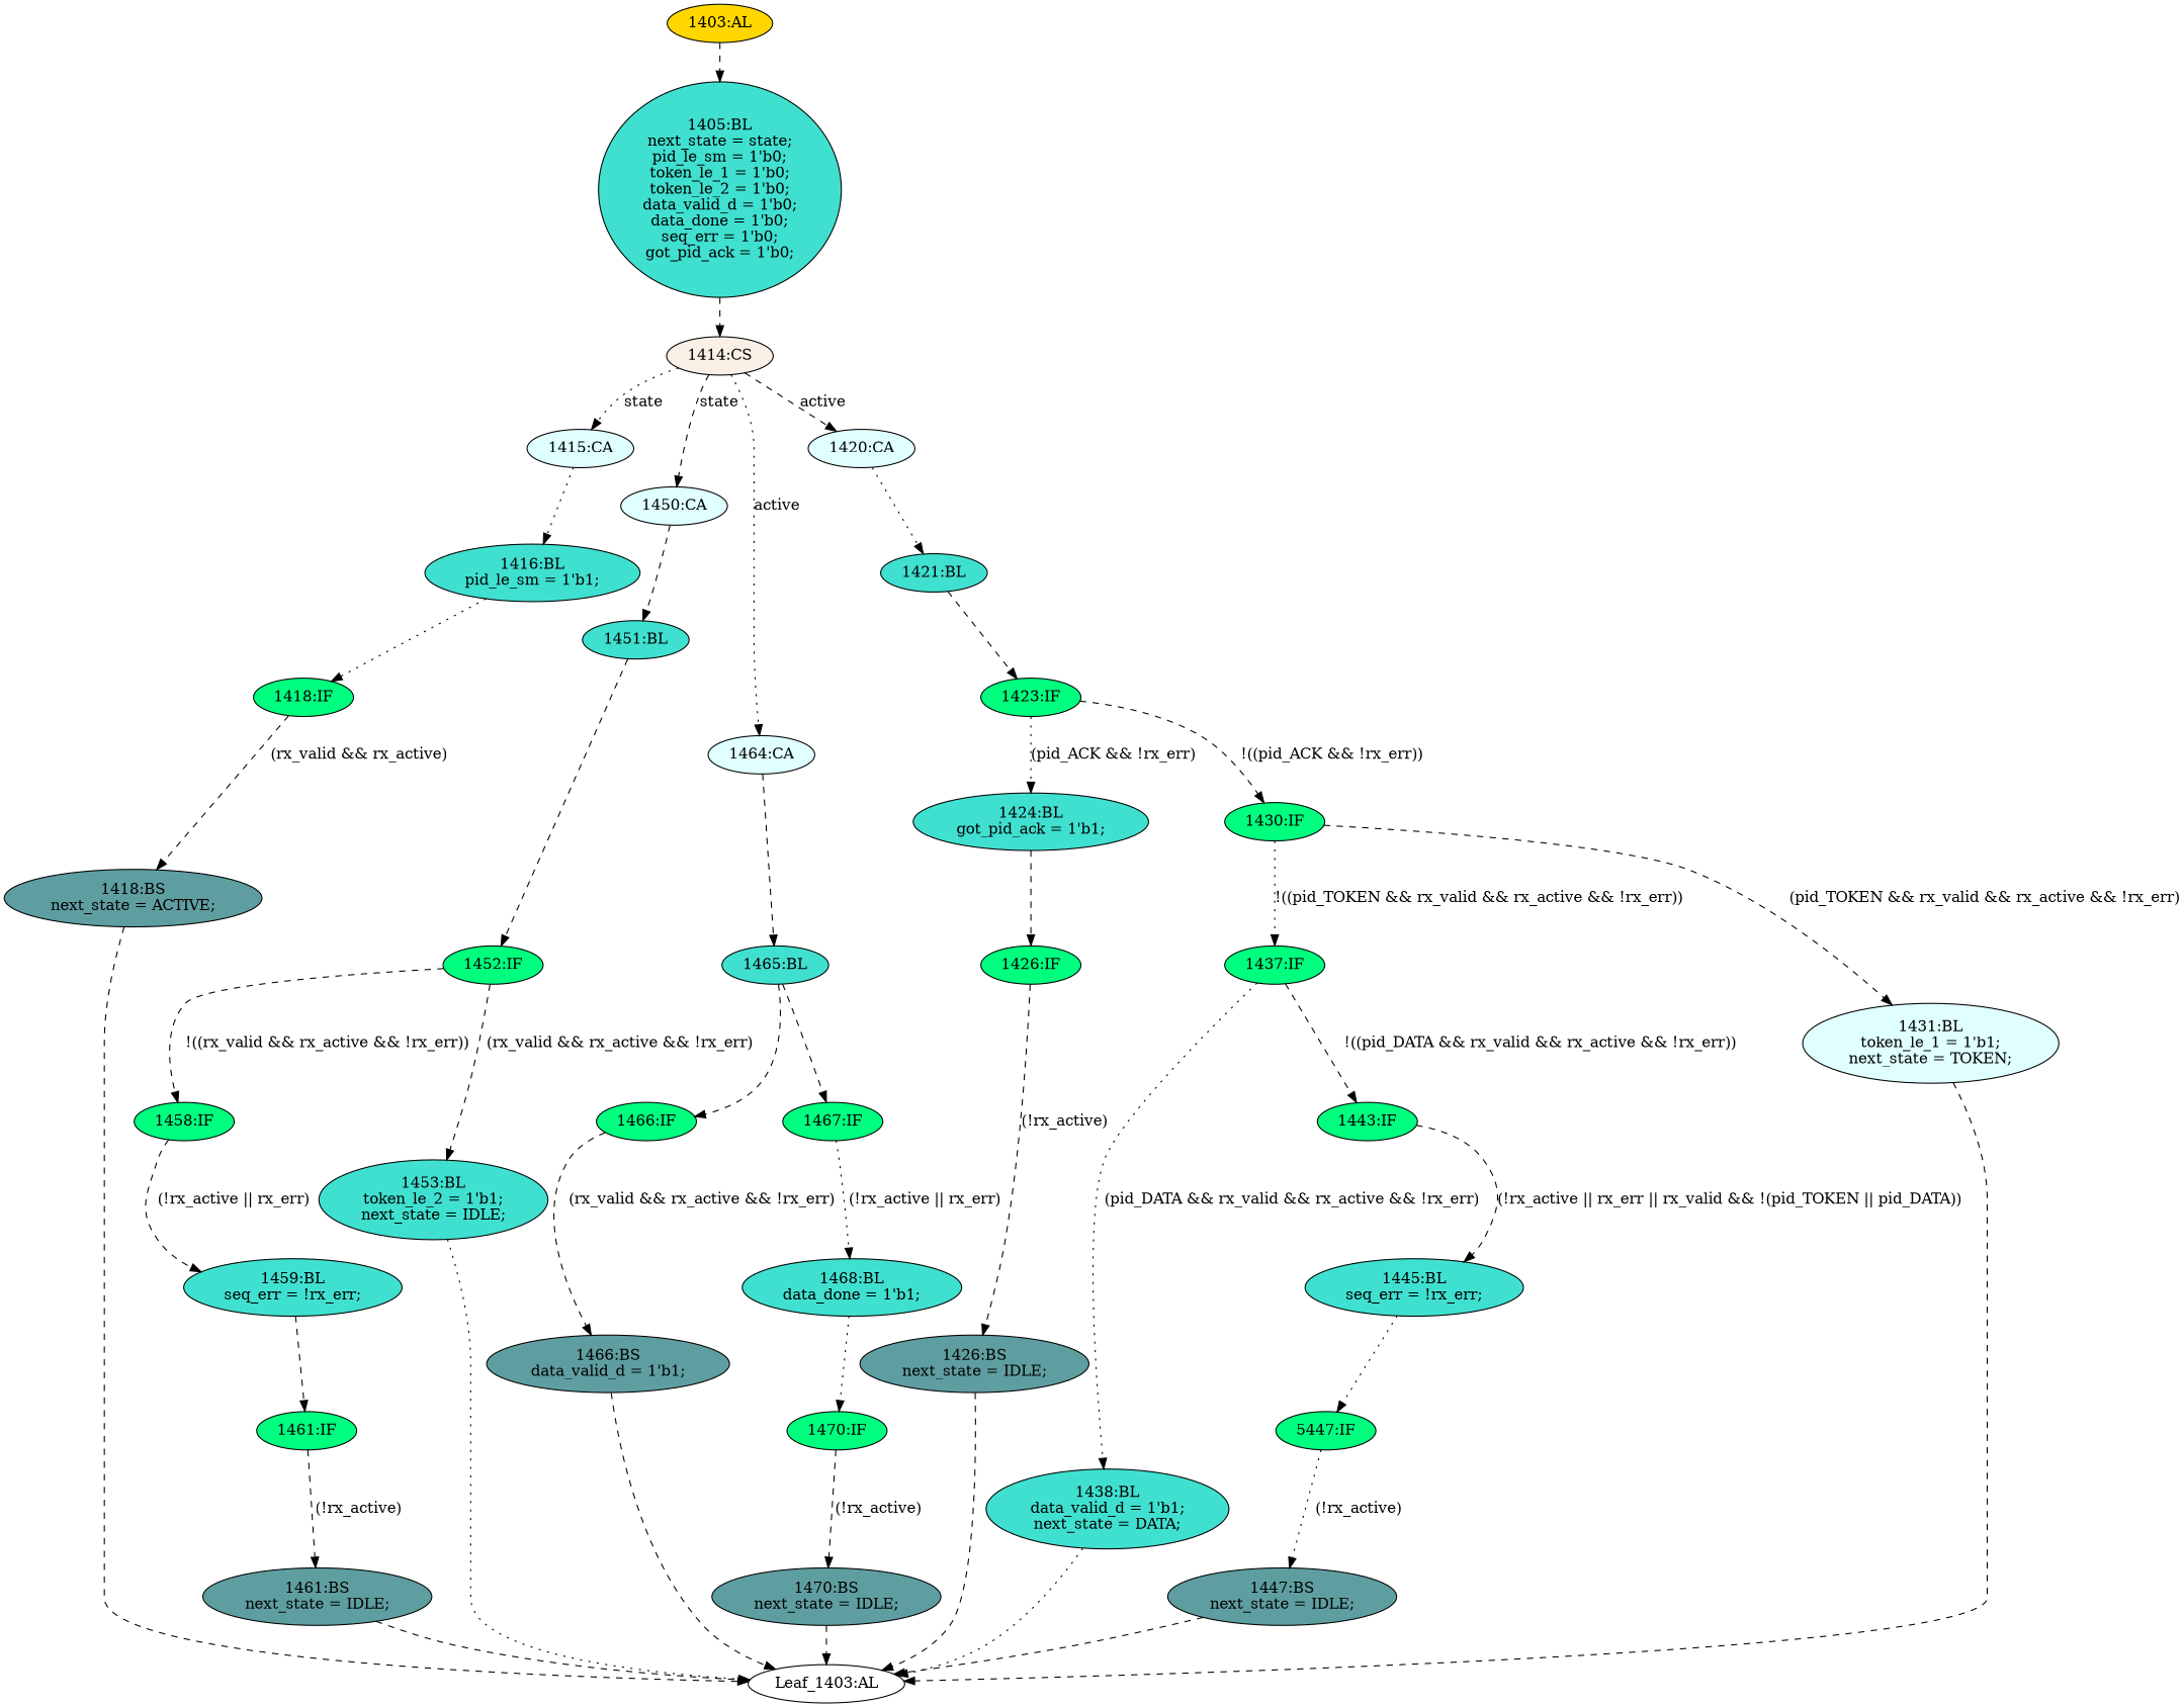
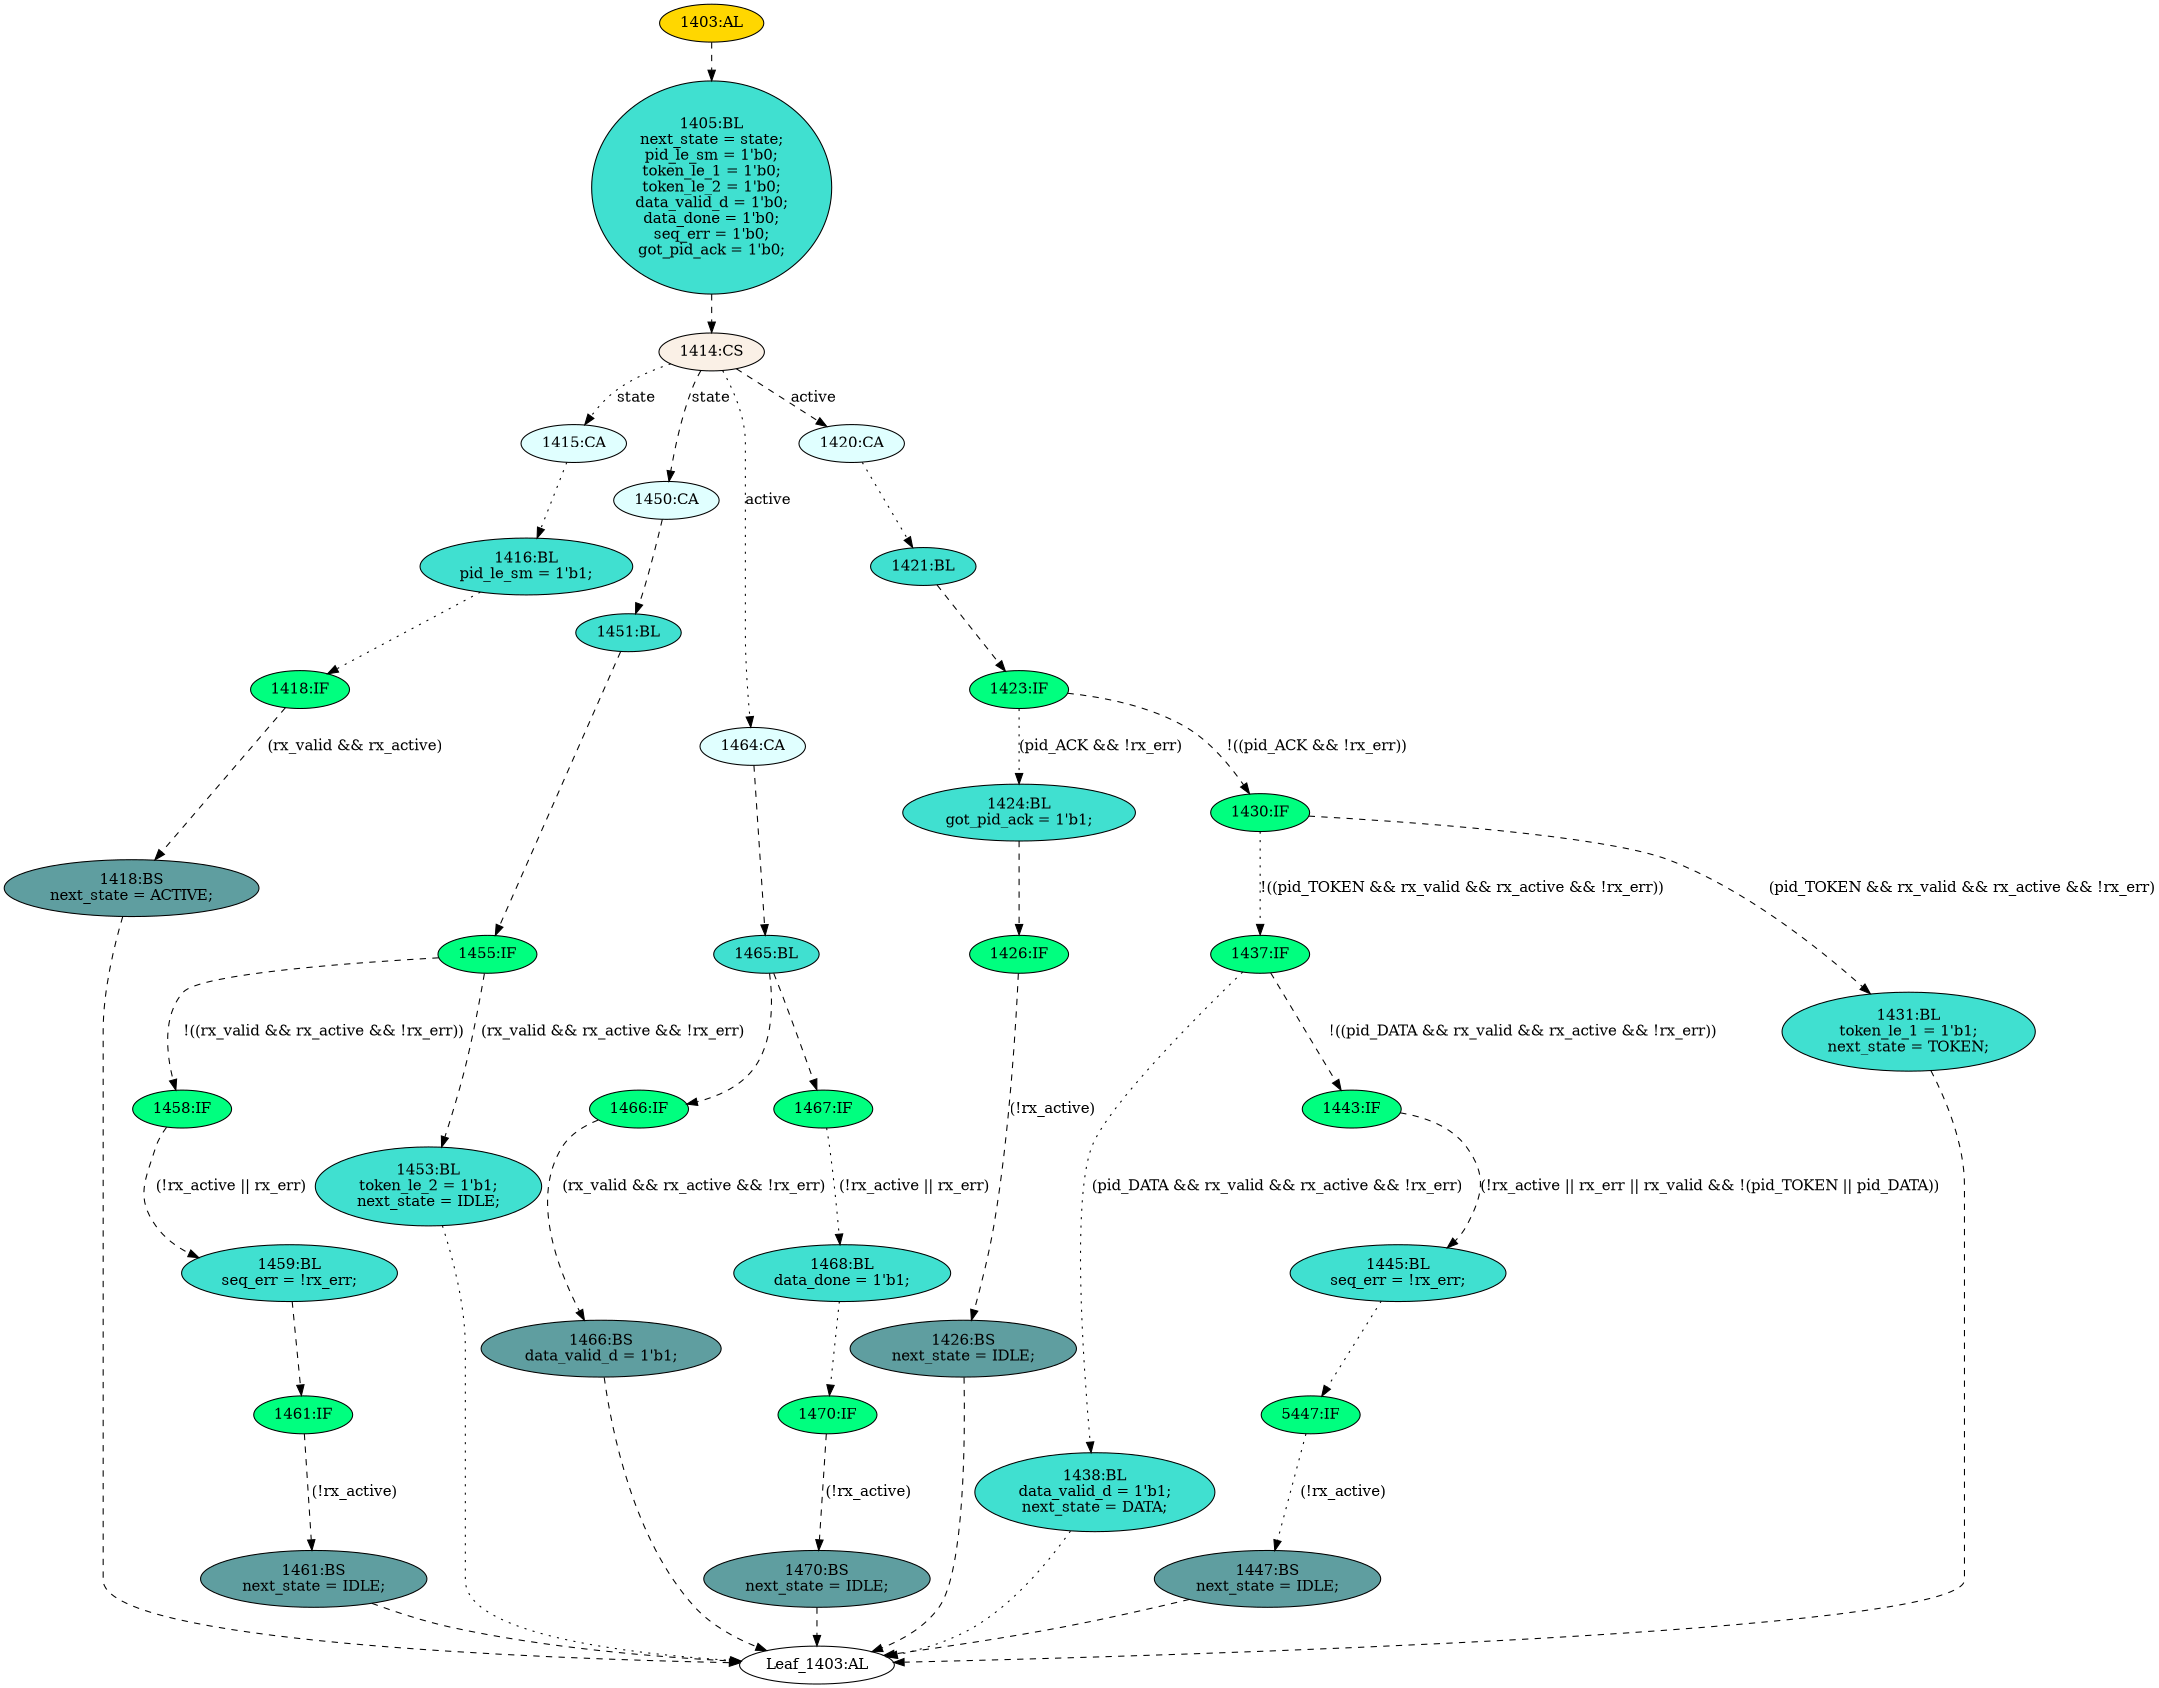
  strict digraph {
    node [fillcolor=springgreen statements="[]" style=filled typ=IfStatement]
    edge [cond="[]" lineno=None style=dashed]
    n1 [ast="<pyverilog.vparser.ast.BlockingSubstitution object at 0x7f0647e57a10>" fillcolor=cadetblue label="1418:BS\nnext_state = ACTIVE;" statements="[<pyverilog.vparser.ast.BlockingSubstitution object at 0x7f0647e57a10>]" typ=BlockingSubstitution]
    n2 [def_var="['got_pid_ack', 'data_done', 'seq_err', 'token_le_1', 'token_le_2', 'pid_le_sm', 'data_valid_d', 'next_state']" label="Leaf_1403:AL" fillcolor="" statements="" style="" typ=""]
    n3 [ast="<pyverilog.vparser.ast.Case object at 0x7f0647df0f10>" fillcolor=lightcyan label="1415:CA" typ=Case]
    n4 [ast="<pyverilog.vparser.ast.Block object at 0x7f0647df0350>" fillcolor=turquoise label="1416:BL\npid_le_sm = 1'b1;" statements="[<pyverilog.vparser.ast.BlockingSubstitution object at 0x7f0647df0210>]" typ=Block]
    n5 [ast="<pyverilog.vparser.ast.IfStatement object at 0x7f0647df0390>" label="1418:IF"]
    n6 [ast="<pyverilog.vparser.ast.BlockingSubstitution object at 0x7f0647ddce10>" fillcolor=cadetblue label="1461:BS\nnext_state = IDLE;" statements="[<pyverilog.vparser.ast.BlockingSubstitution object at 0x7f0647ddce10>]" typ=BlockingSubstitution]
    n7 [ast="<pyverilog.vparser.ast.BlockingSubstitution object at 0x7f0647ddcf50>" fillcolor=cadetblue label="1470:BS\nnext_state = IDLE;" statements="[<pyverilog.vparser.ast.BlockingSubstitution object at 0x7f0647ddcf50>]" typ=BlockingSubstitution]
    n8 [ast="<pyverilog.vparser.ast.Block object at 0x7f0647de70d0>" fillcolor=turquoise label="1421:BL" typ=Block]
    n9 [ast="<pyverilog.vparser.ast.IfStatement object at 0x7f0647de7110>" label="1423:IF"]
    n10 [ast="<pyverilog.vparser.ast.Block object at 0x7f0647de7150>" fillcolor=turquoise label="1424:BL\ngot_pid_ack = 1'b1;" statements="[<pyverilog.vparser.ast.BlockingSubstitution object at 0x7f0647de7190>]" typ=Block]
    n11 [ast="<pyverilog.vparser.ast.IfStatement object at 0x7f0647e57bd0>" label="1430:IF"]
    n12 [ast="<pyverilog.vparser.ast.IfStatement object at 0x7f0647de72d0>" label="1426:IF"]
    n13 [ast="<pyverilog.vparser.ast.IfStatement object at 0x7f0647e57c50>" label="1437:IF"]
-   n14 [ast="<pyverilog.vparser.ast.Block object at 0x7f0647ddc8d0>" fillcolor=lightcyan label="1431:BL\ntoken_le_1 = 1'b1;\nnext_state = TOKEN;" statements="[<pyverilog.vparser.ast.BlockingSubstitution object at 0x7f0647ddc910>, <pyverilog.vparser.ast.BlockingSubstitution object at 0x7f0647ddca50>]" typ=Block]
+   n14 [ast="<pyverilog.vparser.ast.Block object at 0x7f0647ddc8d0>" fillcolor=turquoise label="1431:BL\ntoken_le_1 = 1'b1;\nnext_state = TOKEN;" statements="[<pyverilog.vparser.ast.BlockingSubstitution object at 0x7f0647ddc910>, <pyverilog.vparser.ast.BlockingSubstitution object at 0x7f0647ddca50>]" typ=Block]
    n15 [ast="<pyverilog.vparser.ast.BlockingSubstitution object at 0x7f0647de75d0>" fillcolor=cadetblue label="1466:BS\ndata_valid_d = 1'b1;" statements="[<pyverilog.vparser.ast.BlockingSubstitution object at 0x7f0647de75d0>]" typ=BlockingSubstitution]
    n16 [ast="<pyverilog.vparser.ast.Block object at 0x7f0647de7b10>" fillcolor=turquoise label="1468:BL\ndata_done = 1'b1;" statements="[<pyverilog.vparser.ast.BlockingSubstitution object at 0x7f0647de79d0>]" typ=Block]
    n17 [ast="<pyverilog.vparser.ast.IfStatement object at 0x7f0647de7b50>" label="1470:IF"]
    n18 [ast="<pyverilog.vparser.ast.Block object at 0x7f0647ddc3d0>" fillcolor=turquoise label="1438:BL\ndata_valid_d = 1'b1;\nnext_state = DATA;" statements="[<pyverilog.vparser.ast.BlockingSubstitution object at 0x7f0647ddc410>, <pyverilog.vparser.ast.BlockingSubstitution object at 0x7f0647ddc590>]" typ=Block]
    n19 [ast="<pyverilog.vparser.ast.IfStatement object at 0x7f0647e57c90>" label="1443:IF"]
    n20 [ast="<pyverilog.vparser.ast.Block object at 0x7f0647e57d10>" fillcolor=turquoise label="1445:BL\nseq_err = !rx_err;" statements="[<pyverilog.vparser.ast.BlockingSubstitution object at 0x7f0647e57d50>]" typ=Block]
    n21 [ast="<pyverilog.vparser.ast.IfStatement object at 0x7f0647e57ed0>" label="5447:IF"]
    n22 [ast="<pyverilog.vparser.ast.BlockingSubstitution object at 0x7f0647e57f10>" fillcolor=cadetblue label="1447:BS\nnext_state = IDLE;" statements="[<pyverilog.vparser.ast.BlockingSubstitution object at 0x7f0647e57f10>]" typ=BlockingSubstitution]
    n23 [ast="<pyverilog.vparser.ast.BlockingSubstitution object at 0x7f0647de7310>" fillcolor=cadetblue label="1426:BS\nnext_state = IDLE;" statements="[<pyverilog.vparser.ast.BlockingSubstitution object at 0x7f0647de7310>]" typ=BlockingSubstitution]
-   n24 [ast="<pyverilog.vparser.ast.IfStatement object at 0x7f0647de7c10>" label="1452:IF"]
+   n24 [ast="<pyverilog.vparser.ast.IfStatement object at 0x7f0647de7c10>" label="1455:IF"]
    n25 [ast="<pyverilog.vparser.ast.IfStatement object at 0x7f0647de7c50>" label="1458:IF"]
    n26 [ast="<pyverilog.vparser.ast.Block object at 0x7f0647de7d90>" fillcolor=turquoise label="1453:BL\ntoken_le_2 = 1'b1;\nnext_state = IDLE;" statements="[<pyverilog.vparser.ast.BlockingSubstitution object at 0x7f0647de7dd0>, <pyverilog.vparser.ast.BlockingSubstitution object at 0x7f0647de7f10>]" typ=Block]
    n27 [ast="<pyverilog.vparser.ast.Block object at 0x7f0647de78d0>" fillcolor=turquoise label="1459:BL\nseq_err = !rx_err;" statements="[<pyverilog.vparser.ast.BlockingSubstitution object at 0x7f0647de7750>]" typ=Block]
    n28 [ast="<pyverilog.vparser.ast.IfStatement object at 0x7f0647de7910>" label="1461:IF"]
    n29 [ast="<pyverilog.vparser.ast.Case object at 0x7f0647dfa050>" fillcolor=lightcyan label="1450:CA" typ=Case]
    n30 [ast="<pyverilog.vparser.ast.Block object at 0x7f0647dfa0d0>" fillcolor=turquoise label="1451:BL" typ=Block]
    n31 [ast="<pyverilog.vparser.ast.Block object at 0x7f0647df0e10>" fillcolor=turquoise label="1405:BL\nnext_state = state;\npid_le_sm = 1'b0;\ntoken_le_1 = 1'b0;\ntoken_le_2 = 1'b0;\ndata_valid_d = 1'b0;\ndata_done = 1'b0;\nseq_err = 1'b0;\ngot_pid_ack = 1'b0;" statements="[<pyverilog.vparser.ast.BlockingSubstitution object at 0x7f0647df0490>, <pyverilog.vparser.ast.BlockingSubstitution object at 0x7f0647df05d0>, <pyverilog.vparser.ast.BlockingSubstitution object at 0x7f0647df0710>, <pyverilog.vparser.ast.BlockingSubstitution object at 0x7f0647df07d0>, <pyverilog.vparser.ast.BlockingSubstitution object at 0x7f0647df0910>, <pyverilog.vparser.ast.BlockingSubstitution object at 0x7f0647df0a50>, <pyverilog.vparser.ast.BlockingSubstitution object at 0x7f0647df0b90>, <pyverilog.vparser.ast.BlockingSubstitution object at 0x7f0647df0cd0>]" typ=Block]
    n32 [ast="<pyverilog.vparser.ast.CaseStatement object at 0x7f0647df0e50>" fillcolor=linen label="1414:CS" typ=CaseStatement]
    n33 [ast="<pyverilog.vparser.ast.Case object at 0x7f0647dfa110>" fillcolor=lightcyan label="1464:CA" typ=Case]
    n34 [ast="<pyverilog.vparser.ast.Case object at 0x7f0647df0f90>" fillcolor=lightcyan label="1420:CA" typ=Case]
    n35 [ast="<pyverilog.vparser.ast.Block object at 0x7f0647dfa190>" fillcolor=turquoise label="1465:BL" typ=Block]
    n36 [ast="<pyverilog.vparser.ast.Always object at 0x7f0647dfa510>" clk_sens=False fillcolor=gold label="1403:AL" sens="['state', 'rx_valid', 'rx_active', 'rx_err', 'pid_ACK', 'pid_TOKEN', 'pid_DATA']" typ=Always use_var="['rx_err', 'rx_valid', 'state', 'rx_active', 'pid_TOKEN', 'pid_DATA', 'pid_ACK']"]
    n37 [ast="<pyverilog.vparser.ast.IfStatement object at 0x7f0647dfa1d0>" label="1466:IF"]
    n38 [ast="<pyverilog.vparser.ast.IfStatement object at 0x7f0647dfa390>" label="1467:IF"]
    n1 -> n2
    n3 -> n4 [style=dotted]
    n4 -> n5 [style=dotted]
    n5 -> n1 [cond="['rx_valid', 'rx_active']" label="(rx_valid && rx_active)" lineno=1418]
    n6 -> n2
    n7 -> n2
    n8 -> n9
    n9 -> n10 [cond="['pid_ACK', 'rx_err']" label="(pid_ACK && !rx_err)" lineno=1423 style=dotted]
    n9 -> n11 [cond="['pid_ACK', 'rx_err']" label="!((pid_ACK && !rx_err))" lineno=1423]
    n10 -> n12
    n11 -> n13 [cond="['pid_TOKEN', 'rx_valid', 'rx_active', 'rx_err']" label="!((pid_TOKEN && rx_valid && rx_active && !rx_err))" lineno=1430 style=dotted]
    n11 -> n14 [cond="['pid_TOKEN', 'rx_valid', 'rx_active', 'rx_err']" label="(pid_TOKEN && rx_valid && rx_active && !rx_err)" lineno=1430]
    n12 -> n23 [cond="['rx_active']" label="(!rx_active)" lineno=1426]
    n13 -> n18 [cond="['pid_DATA', 'rx_valid', 'rx_active', 'rx_err']" label="(pid_DATA && rx_valid && rx_active && !rx_err)" lineno=1437 style=dotted]
    n13 -> n19 [cond="['pid_DATA', 'rx_valid', 'rx_active', 'rx_err']" label="!((pid_DATA && rx_valid && rx_active && !rx_err))" lineno=1437]
    n14 -> n2
    n15 -> n2
    n16 -> n17 [style=dotted]
    n17 -> n7 [cond="['rx_active']" label="(!rx_active)" lineno=1470]
    n18 -> n2 [style=dotted]
    n19 -> n20 [cond="['rx_active', 'rx_err', 'rx_valid', 'pid_TOKEN', 'pid_DATA']" label="(!rx_active || rx_err || rx_valid && !(pid_TOKEN || pid_DATA))" lineno=1443]
    n20 -> n21 [style=dotted]
    n21 -> n22 [cond="['rx_active']" label="(!rx_active)" lineno=1447 style=dotted]
    n22 -> n2
    n23 -> n2
    n24 -> n25 [cond="['rx_valid', 'rx_active', 'rx_err']" label="!((rx_valid && rx_active && !rx_err))" lineno=1452]
    n24 -> n26 [cond="['rx_valid', 'rx_active', 'rx_err']" label="(rx_valid && rx_active && !rx_err)" lineno=1452]
    n25 -> n27 [cond="['rx_active', 'rx_err']" label="(!rx_active || rx_err)" lineno=1458]
    n26 -> n2 [style=dotted]
    n27 -> n28
    n28 -> n6 [cond="['rx_active']" label="(!rx_active)" lineno=1461]
    n29 -> n30
    n30 -> n24
    n31 -> n32
    n32 -> n3 [cond="['state']" label=state lineno=1414 style=dotted]
    n32 -> n29 [cond="['state']" label=state lineno=1414]
    n32 -> n33 [cond="['state']" label=active lineno=1414 style=dotted]
    n32 -> n34 [cond="['state']" label=active lineno=1414]
    n33 -> n35
    n34 -> n8 [style=dotted]
    n35 -> n37
    n35 -> n38
    n36 -> n31
    n37 -> n15 [cond="['rx_valid', 'rx_active', 'rx_err']" label="(rx_valid && rx_active && !rx_err)" lineno=1466]
    n38 -> n16 [cond="['rx_active', 'rx_err']" label="(!rx_active || rx_err)" lineno=1467 style=dotted]
  }
